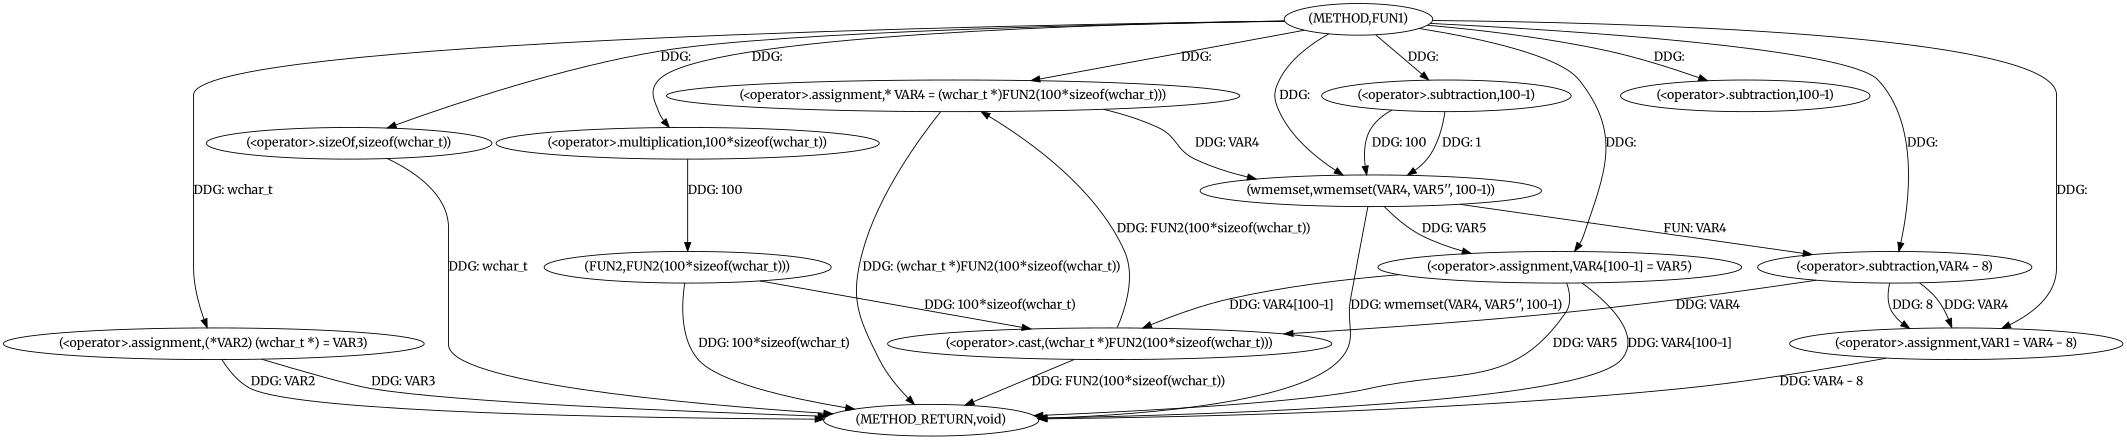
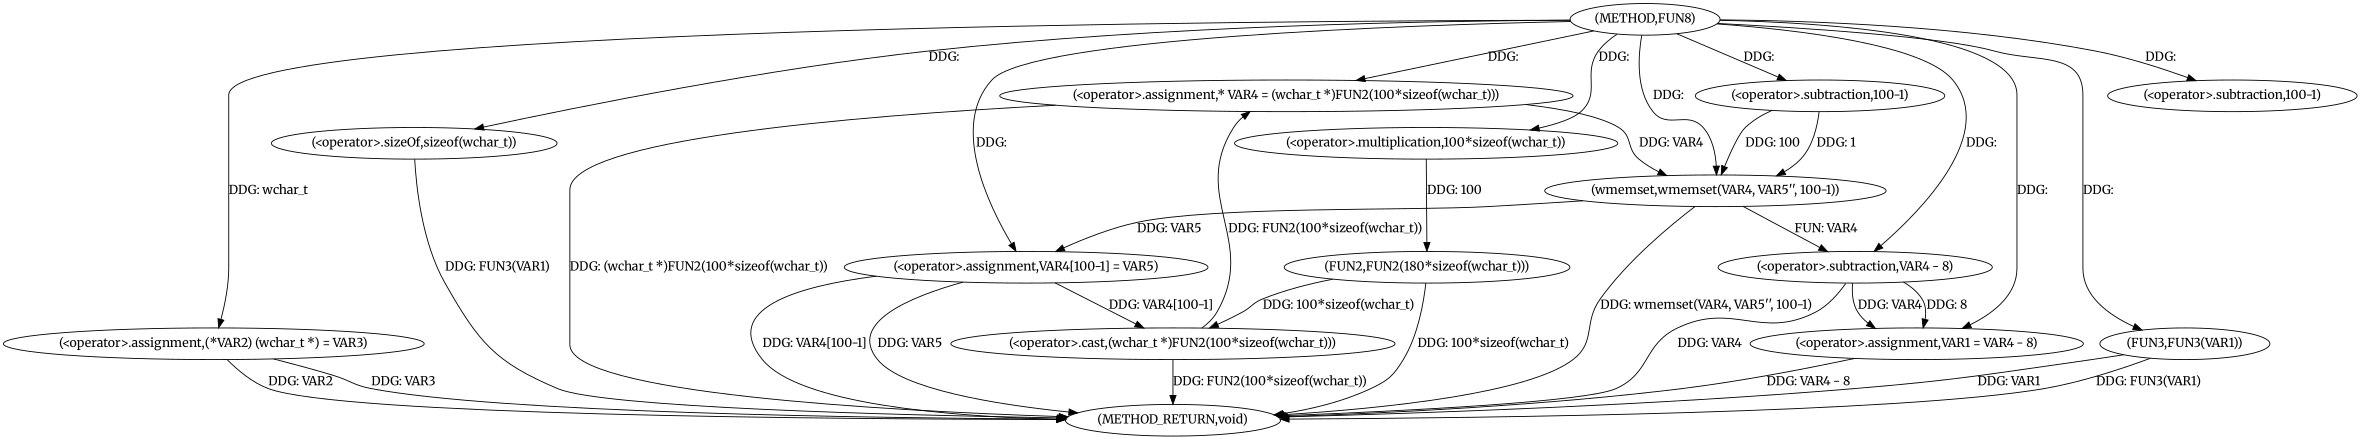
  digraph {
    fontname=Merriweather
    node [fontname=Merriweather]
    edge [fontname=Merriweather]
-   n1 [label="(METHOD,FUN1)"]
+   n1 [label="(METHOD,FUN8)"]
    n2 [label="(<operator>.assignment,(*VAR2) (wchar_t *) = VAR3)"]
    n3 [label="(<operator>.assignment,* VAR4 = (wchar_t *)FUN2(100*sizeof(wchar_t)))"]
    n4 [label="(<operator>.multiplication,100*sizeof(wchar_t))"]
    n5 [label="(<operator>.sizeOf,sizeof(wchar_t))"]
    n6 [label="(wmemset,wmemset(VAR4, VAR5'', 100-1))"]
    n7 [label="(<operator>.subtraction,100-1)"]
    n8 [label="(<operator>.assignment,VAR4[100-1] = VAR5)"]
    n9 [label="(<operator>.subtraction,100-1)"]
    n10 [label="(<operator>.assignment,VAR1 = VAR4 - 8)"]
    n11 [label="(<operator>.subtraction,VAR4 - 8)"]
+   n12 [label="(FUN3,FUN3(VAR1))"]
    n13 [label="(METHOD_RETURN,void)"]
-   n14 [label="(FUN2,FUN2(100*sizeof(wchar_t)))"]
+   n14 [label="(FUN2,FUN2(180*sizeof(wchar_t)))"]
    n15 [label="(<operator>.cast,(wchar_t *)FUN2(100*sizeof(wchar_t)))"]
    n1 -> n2 [label="DDG: wchar_t"]
    n1 -> n3 [label="DDG: "]
    n1 -> n4 [label="DDG: "]
    n1 -> n5 [label="DDG: "]
    n1 -> n6 [label="DDG: "]
    n1 -> n7 [label="DDG: "]
    n1 -> n8 [label="DDG: "]
    n1 -> n9 [label="DDG: "]
    n1 -> n10 [label="DDG: "]
    n1 -> n11 [label="DDG: "]
+   n1 -> n12 [label="DDG: "]
    n2 -> n13 [label="DDG: VAR2"]
    n2 -> n13 [label="DDG: VAR3"]
    n3 -> n6 [label="DDG: VAR4"]
    n3 -> n13 [label="DDG: (wchar_t *)FUN2(100*sizeof(wchar_t))"]
    n4 -> n14 [label="DDG: 100"]
-   n5 -> n13 [label="DDG: wchar_t"]
+   n5 -> n13 [label="DDG: FUN3(VAR1)"]
    n6 -> n8 [label="DDG: VAR5"]
    n6 -> n11 [label="FUN: VAR4"]
    n6 -> n13 [label="DDG: wmemset(VAR4, VAR5'', 100-1)"]
    n7 -> n6 [label="DDG: 100"]
    n7 -> n6 [label="DDG: 1"]
    n8 -> n13 [label="DDG: VAR5"]
    n8 -> n13 [label="DDG: VAR4[100-1]"]
    n8 -> n15 [label="DDG: VAR4[100-1]"]
    n10 -> n13 [label="DDG: VAR4 - 8"]
    n11 -> n10 [label="DDG: VAR4"]
    n11 -> n10 [label="DDG: 8"]
-   n11 -> n15 [label="DDG: VAR4"]
+   n11 -> n13 [label="DDG: VAR4"]
+   n12 -> n13 [label="DDG: VAR1"]
+   n12 -> n13 [label="DDG: FUN3(VAR1)"]
    n14 -> n13 [label="DDG: 100*sizeof(wchar_t)"]
    n14 -> n15 [label="DDG: 100*sizeof(wchar_t)"]
    n15 -> n3 [label="DDG: FUN2(100*sizeof(wchar_t))"]
    n15 -> n13 [label="DDG: FUN2(100*sizeof(wchar_t))"]
  }
